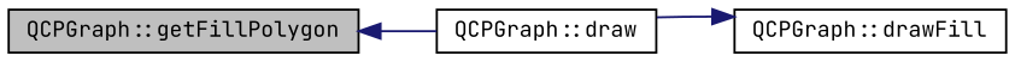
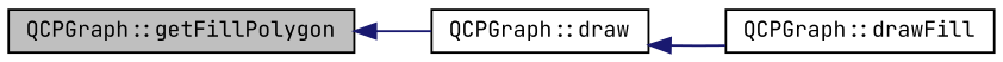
  digraph {
    fontname="JetBrains Mono"
    rankdir=LR
    node [color=black fillcolor=white fontname="JetBrains Mono" fontsize=10 shape=record style=filled]
    edge [color=midnightblue dir=back fontname="JetBrains Mono" fontsize=10 labelfontname=Helvetica labelfontsize=10 style=solid]
    n1 [fillcolor=grey75 fontcolor=black height=0.2 label="QCPGraph::getFillPolygon" width=0.4]
    n2 [height=0.2 label="QCPGraph::draw" width=0.4]
    n3 [height=0.2 label="QCPGraph::drawFill" width=0.4]
    n1 -> n2
-   n3 -> n2
+   n2 -> n3
  }
